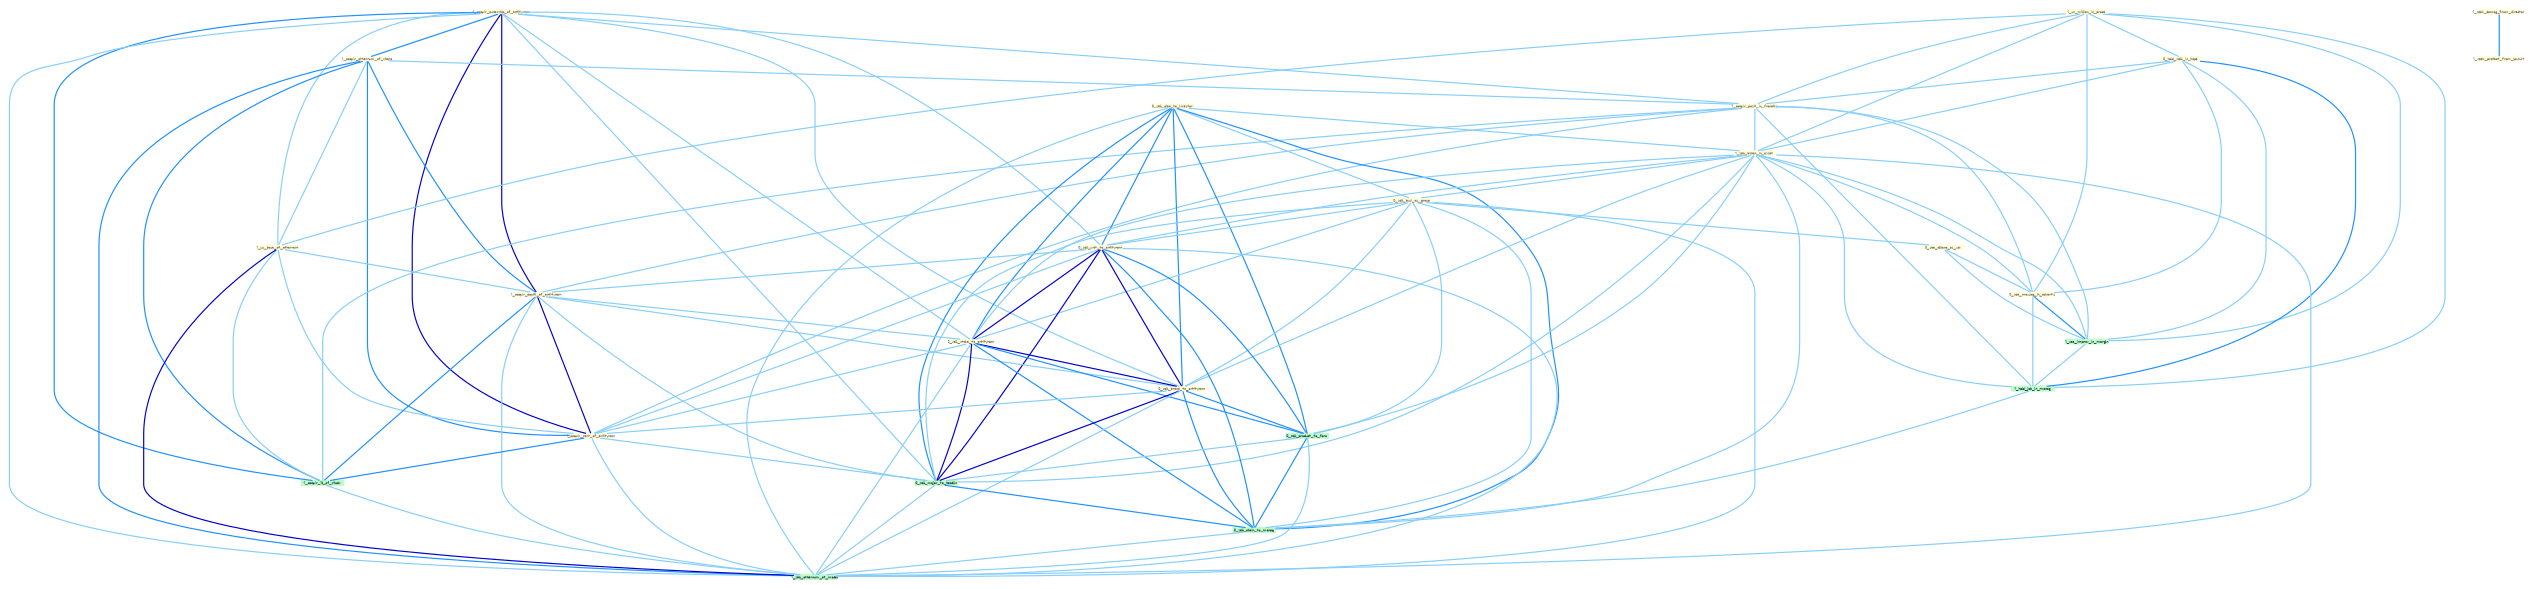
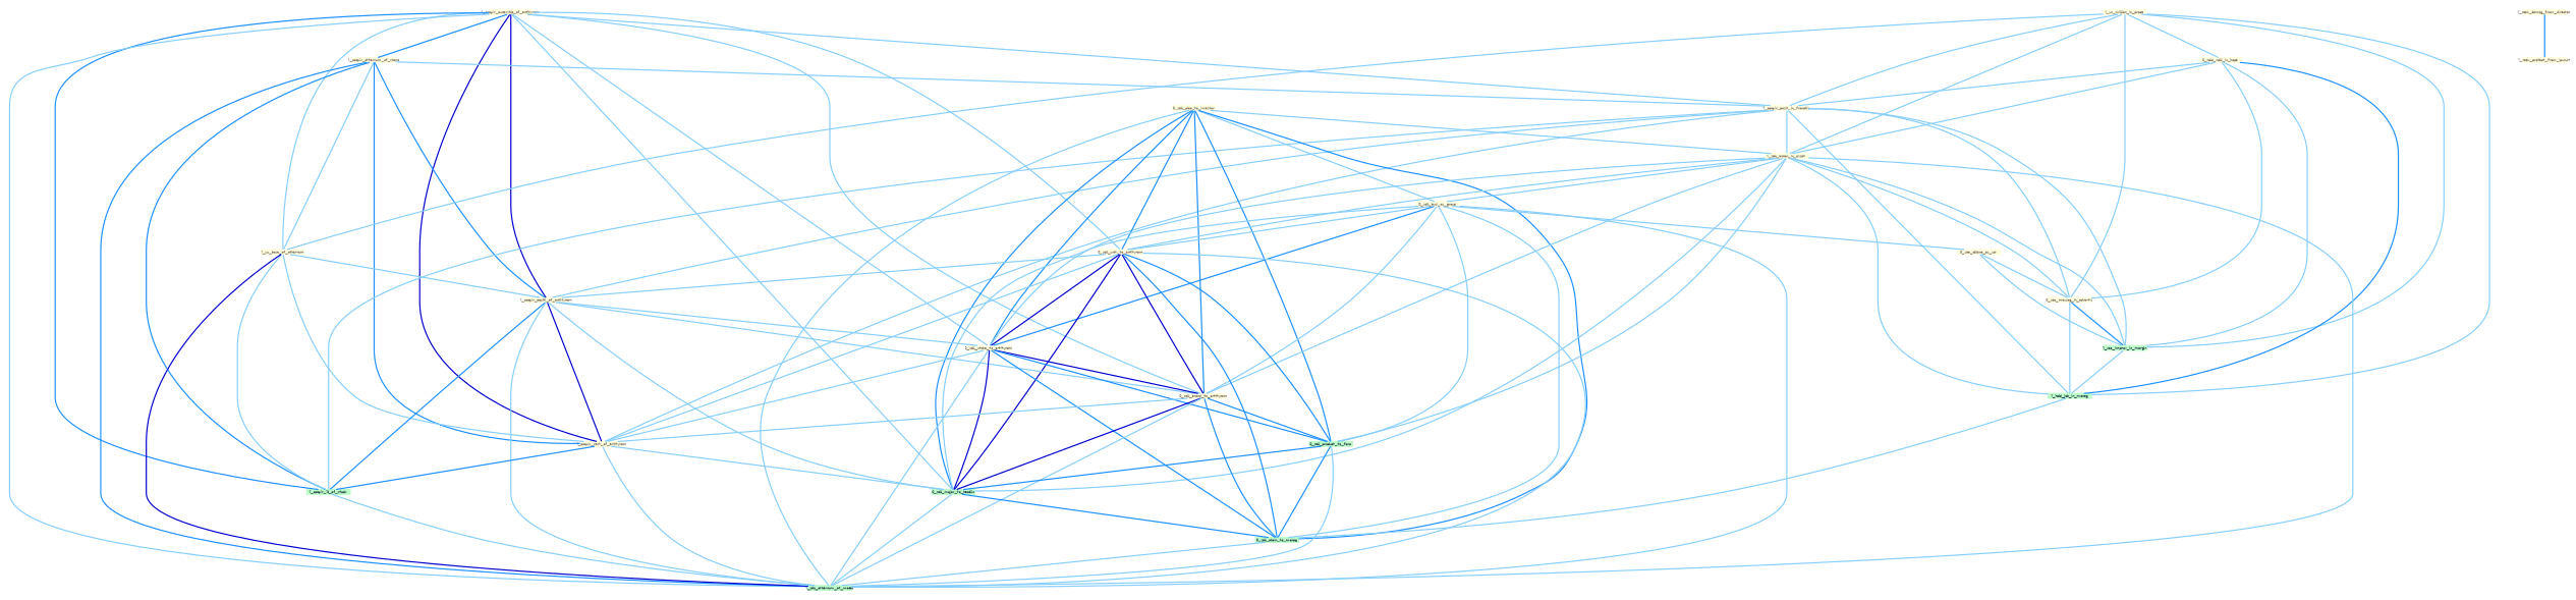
  graph {
    fontname="Patrick Hand"
    node [color="#ffffe0" fixedsize=true fontcolor="#8b7d6b" fontname="Patrick Hand" fontsize=4 shape=polygon style=filled]
    edge [color="#87cefa" fontname="Patrick Hand" w=1]
    "1_acquir_ownership_of_entitynam " [height=.06 width=.5]
    "1_acquir_othernum_of_share " [height=.06 width=.5]
    "1_us_million_in_proce " [height=.06 width=.5]
    "0_hold_ralli_in_hope " [height=.06 width=.5]
    "1_acquir_posit_in_franchis " [height=.06 width=.5]
    "0_sell_piec_to_investor " [height=.06 width=.5]
    "1_sell_billion_in_asset " [height=.06 width=.5]
    "1_seek_damag_from_director " [height=.06 width=.5]
    "1_us_base_of_othernum " [height=.06 width=.5]
    "0_sell_busi_as_group " [height=.06 width=.5]
    "0_sell_unit_to_entitynam " [height=.06 width=.5]
    "1_acquir_equiti_of_entitynam " [height=.06 width=.5]
    "0_see_allianc_as_wai " [height=.06 width=.5]
    "1_seek_protect_from_lawsuit " [height=.06 width=.5]
    "0_sell_stake_to_entitynam " [height=.06 width=.5]
    "0_sell_brand_to_entitynam " [height=.06 width=.5]
    "0_see_messag_in_advertis " [height=.06 width=.5]
    "1_acquir_rest_of_entitynam " [height=.06 width=.5]
    "1_acquir_%_of_stock " [color="#BDFCC9" fontcolor="#2f4f4f" height=.06 width=.5]
    n20 [color="#BDFCC9" fontcolor="#2f4f4f" height=.06 label="0_sell_major_to_headlin" width=.5]
    "1_sell_othernum_of_model " [color="#BDFCC9" fontcolor="#2f4f4f" height=.06 width=.5]
    "1_see_improv_in_margin " [color="#BDFCC9" fontcolor="#2f4f4f" height=.06 width=.5]
    "1_hold_job_in_manag " [color="#BDFCC9" fontcolor="#2f4f4f" height=.06 width=.5]
    "0_sell_product_to_forc " [color="#BDFCC9" fontcolor="#2f4f4f" height=.06 width=.5]
    "0_sell_chain_to_manag " [color="#BDFCC9" fontcolor="#2f4f4f" height=.06 width=.5]
    subgraph sub_1 {
      "1_acquir_ownership_of_entitynam "
      "1_acquir_othernum_of_share "
      "1_us_million_in_proce "
      "0_hold_ralli_in_hope "
      "1_acquir_posit_in_franchis "
      "0_sell_piec_to_investor "
      "1_sell_billion_in_asset "
      "1_seek_damag_from_director "
      "1_us_base_of_othernum "
      "0_sell_busi_as_group "
      "0_sell_unit_to_entitynam "
      "1_acquir_equiti_of_entitynam "
      "0_see_allianc_as_wai "
      "1_seek_protect_from_lawsuit "
      "0_sell_stake_to_entitynam "
      "0_sell_brand_to_entitynam "
      "0_see_messag_in_advertis "
      "1_acquir_rest_of_entitynam "
    }
    subgraph sub_2 {
    }
    "1_acquir_ownership_of_entitynam " -- "1_acquir_othernum_of_share " [color="#1e90ff" w=2]
    "1_acquir_ownership_of_entitynam " -- "1_acquir_posit_in_franchis "
    "1_acquir_ownership_of_entitynam " -- "1_us_base_of_othernum "
    "1_acquir_ownership_of_entitynam " -- "0_sell_unit_to_entitynam "
    "1_acquir_ownership_of_entitynam " -- "1_acquir_equiti_of_entitynam " [color="#0000cd" w=3]
    "1_acquir_ownership_of_entitynam " -- "0_sell_stake_to_entitynam "
    "1_acquir_ownership_of_entitynam " -- "0_sell_brand_to_entitynam "
    "1_acquir_ownership_of_entitynam " -- "1_acquir_rest_of_entitynam " [color="#0000cd" w=3]
    "1_acquir_ownership_of_entitynam " -- "1_acquir_%_of_stock " [color="#1e90ff" w=2]
    "1_acquir_ownership_of_entitynam " -- n20
    "1_acquir_ownership_of_entitynam " -- "1_sell_othernum_of_model "
    "1_acquir_othernum_of_share " -- "1_acquir_posit_in_franchis "
    "1_acquir_othernum_of_share " -- "1_us_base_of_othernum "
    "1_acquir_othernum_of_share " -- "1_acquir_equiti_of_entitynam " [color="#1e90ff" w=2]
    "1_acquir_othernum_of_share " -- "1_acquir_rest_of_entitynam " [color="#1e90ff" w=2]
    "1_acquir_othernum_of_share " -- "1_acquir_%_of_stock " [color="#1e90ff" w=2]
    "1_acquir_othernum_of_share " -- "1_sell_othernum_of_model " [color="#1e90ff" w=2]
    "1_us_million_in_proce " -- "0_hold_ralli_in_hope "
    "1_us_million_in_proce " -- "1_acquir_posit_in_franchis "
    "1_us_million_in_proce " -- "1_sell_billion_in_asset "
    "1_us_million_in_proce " -- "1_us_base_of_othernum "
    "1_us_million_in_proce " -- "0_see_messag_in_advertis "
    "1_us_million_in_proce " -- "1_see_improv_in_margin "
    "1_us_million_in_proce " -- "1_hold_job_in_manag "
    "0_hold_ralli_in_hope " -- "1_acquir_posit_in_franchis "
    "0_hold_ralli_in_hope " -- "1_sell_billion_in_asset "
    "0_hold_ralli_in_hope " -- "0_see_messag_in_advertis "
    "0_hold_ralli_in_hope " -- "1_see_improv_in_margin "
    "0_hold_ralli_in_hope " -- "1_hold_job_in_manag " [color="#1e90ff" w=2]
    "1_acquir_posit_in_franchis " -- "1_sell_billion_in_asset "
    "1_acquir_posit_in_franchis " -- "1_acquir_equiti_of_entitynam "
    "1_acquir_posit_in_franchis " -- "0_see_messag_in_advertis "
    "1_acquir_posit_in_franchis " -- "1_acquir_rest_of_entitynam "
    "1_acquir_posit_in_franchis " -- "1_acquir_%_of_stock "
    "1_acquir_posit_in_franchis " -- "1_see_improv_in_margin "
    "1_acquir_posit_in_franchis " -- "1_hold_job_in_manag "
    "0_sell_piec_to_investor " -- "1_sell_billion_in_asset "
    "0_sell_piec_to_investor " -- "0_sell_busi_as_group "
    "0_sell_piec_to_investor " -- "0_sell_unit_to_entitynam " [color="#1e90ff" w=2]
    "0_sell_piec_to_investor " -- "0_sell_stake_to_entitynam " [color="#1e90ff" w=2]
    "0_sell_piec_to_investor " -- "0_sell_brand_to_entitynam " [color="#1e90ff" w=2]
    "0_sell_piec_to_investor " -- n20 [color="#1e90ff" w=2]
    "0_sell_piec_to_investor " -- "1_sell_othernum_of_model "
    "0_sell_piec_to_investor " -- "0_sell_product_to_forc " [color="#1e90ff" w=2]
    "0_sell_piec_to_investor " -- "0_sell_chain_to_manag " [color="#1e90ff" w=2]
    "1_sell_billion_in_asset " -- "0_sell_busi_as_group "
    "1_sell_billion_in_asset " -- "0_sell_unit_to_entitynam "
    "1_sell_billion_in_asset " -- "0_sell_stake_to_entitynam "
    "1_sell_billion_in_asset " -- "0_sell_brand_to_entitynam "
    "1_sell_billion_in_asset " -- "0_see_messag_in_advertis "
    "1_sell_billion_in_asset " -- n20
    "1_sell_billion_in_asset " -- "1_sell_othernum_of_model "
    "1_sell_billion_in_asset " -- "1_see_improv_in_margin "
    "1_sell_billion_in_asset " -- "1_hold_job_in_manag "
    "1_sell_billion_in_asset " -- "0_sell_product_to_forc "
-   "1_sell_billion_in_asset " -- "0_sell_chain_to_manag "
    "1_seek_damag_from_director " -- "1_seek_protect_from_lawsuit " [color="#1e90ff" w=2]
    "1_us_base_of_othernum " -- "1_acquir_equiti_of_entitynam "
    "1_us_base_of_othernum " -- "1_acquir_rest_of_entitynam "
    "1_us_base_of_othernum " -- "1_acquir_%_of_stock "
    "1_us_base_of_othernum " -- "1_sell_othernum_of_model " [color="#0000cd"]
    "0_sell_busi_as_group " -- "0_sell_unit_to_entitynam "
    "0_sell_busi_as_group " -- "0_see_allianc_as_wai "
-   "0_sell_busi_as_group " -- "0_sell_stake_to_entitynam "
+   "0_sell_busi_as_group " -- "0_sell_stake_to_entitynam " [color="#1e90ff"]
    "0_sell_busi_as_group " -- "0_sell_brand_to_entitynam "
    "0_sell_busi_as_group " -- n20
    "0_sell_busi_as_group " -- "1_sell_othernum_of_model "
    "0_sell_busi_as_group " -- "0_sell_product_to_forc "
    "0_sell_busi_as_group " -- "0_sell_chain_to_manag "
    "0_sell_unit_to_entitynam " -- "1_acquir_equiti_of_entitynam "
    "0_sell_unit_to_entitynam " -- "0_sell_stake_to_entitynam " [color="#0000cd" w=3]
    "0_sell_unit_to_entitynam " -- "0_sell_brand_to_entitynam " [color="#0000cd" w=3]
    "0_sell_unit_to_entitynam " -- "1_acquir_rest_of_entitynam "
    "0_sell_unit_to_entitynam " -- n20 [color="#0000cd" w=3]
    "0_sell_unit_to_entitynam " -- "1_sell_othernum_of_model "
    "0_sell_unit_to_entitynam " -- "0_sell_product_to_forc " [color="#1e90ff" w=2]
    "0_sell_unit_to_entitynam " -- "0_sell_chain_to_manag " [color="#1e90ff" w=2]
    "1_acquir_equiti_of_entitynam " -- "0_sell_stake_to_entitynam "
    "1_acquir_equiti_of_entitynam " -- "0_sell_brand_to_entitynam "
    "1_acquir_equiti_of_entitynam " -- "1_acquir_rest_of_entitynam " [color="#0000cd" w=3]
    "1_acquir_equiti_of_entitynam " -- "1_acquir_%_of_stock " [color="#1e90ff" w=2]
    "1_acquir_equiti_of_entitynam " -- n20
    "1_acquir_equiti_of_entitynam " -- "1_sell_othernum_of_model "
    "0_see_allianc_as_wai " -- "0_see_messag_in_advertis "
    "0_see_allianc_as_wai " -- "1_see_improv_in_margin "
    "0_sell_stake_to_entitynam " -- "0_sell_brand_to_entitynam " [color="#0000cd" w=3]
    "0_sell_stake_to_entitynam " -- "1_acquir_rest_of_entitynam "
    "0_sell_stake_to_entitynam " -- n20 [color="#0000cd" w=3]
    "0_sell_stake_to_entitynam " -- "1_sell_othernum_of_model "
    "0_sell_stake_to_entitynam " -- "0_sell_product_to_forc " [color="#1e90ff" w=2]
    "0_sell_stake_to_entitynam " -- "0_sell_chain_to_manag " [color="#1e90ff" w=2]
    "0_sell_brand_to_entitynam " -- "1_acquir_rest_of_entitynam "
    "0_sell_brand_to_entitynam " -- n20 [color="#0000cd" w=3]
    "0_sell_brand_to_entitynam " -- "1_sell_othernum_of_model "
    "0_sell_brand_to_entitynam " -- "0_sell_product_to_forc " [color="#1e90ff" w=2]
    "0_sell_brand_to_entitynam " -- "0_sell_chain_to_manag " [color="#1e90ff" w=2]
    "0_see_messag_in_advertis " -- "1_see_improv_in_margin " [color="#1e90ff" w=2]
    "0_see_messag_in_advertis " -- "1_hold_job_in_manag "
    "1_acquir_rest_of_entitynam " -- "1_acquir_%_of_stock " [color="#1e90ff" w=2]
    "1_acquir_rest_of_entitynam " -- n20
    "1_acquir_rest_of_entitynam " -- "1_sell_othernum_of_model "
    "1_acquir_%_of_stock " -- "1_sell_othernum_of_model "
    n20 -- "1_sell_othernum_of_model "
    n20 -- "0_sell_chain_to_manag " [color="#1e90ff" w=2]
    "1_see_improv_in_margin " -- "1_hold_job_in_manag "
    "1_hold_job_in_manag " -- "0_sell_chain_to_manag "
-   "0_sell_product_to_forc " -- n20 [w=2]
+   "0_sell_product_to_forc " -- n20 [color="#1e90ff" w=2]
    "0_sell_product_to_forc " -- "1_sell_othernum_of_model "
    "0_sell_product_to_forc " -- "0_sell_chain_to_manag " [color="#1e90ff" w=2]
    "0_sell_chain_to_manag " -- "1_sell_othernum_of_model "
  }
